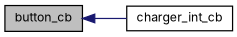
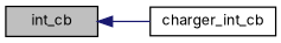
  digraph {
    rankdir=LR
    fontname=Inter
    node [color=black fontname=Inter fontsize=10 shape=record style=filled]
-   n1 [fillcolor=grey75 fontcolor=black height=0.2 label=button_cb width=0.4]
+   n1 [fillcolor=grey75 fontcolor=black height=0.2 label=int_cb width=0.4]
    n2 [fillcolor=white height=0.2 label=charger_int_cb width=0.4]
    n1 -> n2 [color=midnightblue dir=back fontname=Inter fontsize=10 labelfontname=Helvetica labelfontsize=10 style=solid]
  }
